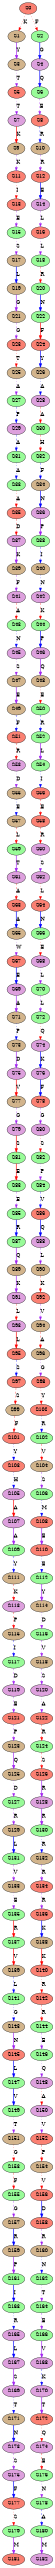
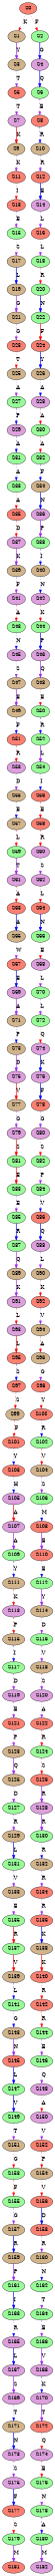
  strict digraph {
    node [fillcolor=palegreen style=filled]
    edge [color=purple style=dashed]
    S0 [fillcolor=salmon]
    S1 [fillcolor=tan]
    S2
    S3 [fillcolor=tan]
    S4 [fillcolor=plum]
    S5 [fillcolor=salmon]
    S6
    S7 [fillcolor=plum]
    S8 [fillcolor=salmon]
    S9 [fillcolor=tan]
    S10 [fillcolor=tan]
    S11 [fillcolor=salmon]
    S12 [fillcolor=salmon]
    S13 [fillcolor=salmon]
    S14 [fillcolor=plum]
    S15
    S16 [fillcolor=salmon]
    S17 [fillcolor=tan]
    S18
    S19 [fillcolor=tan]
    S20
    S21 [fillcolor=tan]
    S22
    S23 [fillcolor=salmon]
    S24 [fillcolor=salmon]
    S25 [fillcolor=tan]
    S26 [fillcolor=tan]
    S27
    S28 [fillcolor=plum]
    S29 [fillcolor=plum]
    S30
    S31
    S32
    S33
    S34 [fillcolor=tan]
    S35 [fillcolor=salmon]
    S36 [fillcolor=plum]
    S37 [fillcolor=plum]
    S38
    S39 [fillcolor=tan]
    S40 [fillcolor=tan]
    S41 [fillcolor=plum]
    S42 [fillcolor=plum]
    S43
    S44
    S45 [fillcolor=plum]
    S46 [fillcolor=plum]
    S47 [fillcolor=tan]
    S48 [fillcolor=tan]
    S49 [fillcolor=tan]
    S50
    S51 [fillcolor=salmon]
    S52
    S53 [fillcolor=plum]
    S54
    S55 [fillcolor=tan]
    S56 [fillcolor=salmon]
    S57 [fillcolor=tan]
    S58 [fillcolor=salmon]
    S59
    S60 [fillcolor=plum]
    S61 [fillcolor=plum]
    S62 [fillcolor=plum]
    S63 [fillcolor=salmon]
    S64 [fillcolor=salmon]
    S65 [fillcolor=tan]
    S66
    S67 [fillcolor=salmon]
    S68 [fillcolor=plum]
    S69 [fillcolor=plum]
    S70
    S71 [fillcolor=tan]
    S72
    S73 [fillcolor=tan]
    S74 [fillcolor=plum]
    S75 [fillcolor=plum]
    S76 [fillcolor=plum]
    S77 [fillcolor=tan]
    S78 [fillcolor=salmon]
    S79 [fillcolor=plum]
    S80 [fillcolor=plum]
    S81
    S82
    S83
    S84
    S85
    S86 [fillcolor=salmon]
    S87
    S88 [fillcolor=plum]
    S89 [fillcolor=tan]
    S90 [fillcolor=tan]
    S91 [fillcolor=plum]
    S92 [fillcolor=salmon]
    S93 [fillcolor=plum]
    S94 [fillcolor=tan]
    S95 [fillcolor=salmon]
    S96 [fillcolor=tan]
    S97 [fillcolor=salmon]
    S98 [fillcolor=salmon]
    S99 [fillcolor=tan]
    S100 [fillcolor=salmon]
    S101 [fillcolor=salmon]
    S102
    S103 [fillcolor=salmon]
    S104 [fillcolor=tan]
    S105 [fillcolor=plum]
    S106
    S107 [fillcolor=plum]
    S108 [fillcolor=salmon]
    S109
    S110 [fillcolor=salmon]
    S111 [fillcolor=tan]
    S112
    S113 [fillcolor=plum]
    S114 [fillcolor=tan]
    S115 [fillcolor=tan]
    S116
    S117
    S118 [fillcolor=tan]
    S119 [fillcolor=plum]
    S120 [fillcolor=plum]
    S121 [fillcolor=salmon]
    S122 [fillcolor=salmon]
    S123 [fillcolor=tan]
    S124
    S125 [fillcolor=tan]
    S126 [fillcolor=salmon]
    S127
    S128 [fillcolor=plum]
    S129 [fillcolor=tan]
    S130
    S131
    S132 [fillcolor=tan]
    S133 [fillcolor=tan]
    S134 [fillcolor=salmon]
    S135
    S136 [fillcolor=salmon]
    S137
    S138 [fillcolor=tan]
    S139 [fillcolor=tan]
    S140 [fillcolor=salmon]
    S141
    S142 [fillcolor=salmon]
    S143 [fillcolor=tan]
    S144
    S145 [fillcolor=salmon]
    S146
    S147
    S148 [fillcolor=plum]
    S149
    S150 [fillcolor=plum]
    S151 [fillcolor=tan]
    S152 [fillcolor=salmon]
    S153
    S154 [fillcolor=tan]
    S155
    S156 [fillcolor=salmon]
    S157 [fillcolor=tan]
    S158 [fillcolor=salmon]
    S159 [fillcolor=tan]
    S160 [fillcolor=tan]
    S161
    S162
    S163
    S164
    S165 [fillcolor=plum]
    S166
    S167 [fillcolor=plum]
    S168 [fillcolor=plum]
    S169 [fillcolor=plum]
    S170 [fillcolor=plum]
    S171 [fillcolor=tan]
    S172 [fillcolor=salmon]
    S173 [fillcolor=plum]
    S174 [fillcolor=plum]
    S175 [fillcolor=plum]
    S176
    S177 [fillcolor=salmon]
    S178
    S179
    S180
    S181 [fillcolor=salmon]
    S182 [fillcolor=plum]
    S0 -> S1 [color=red label=K style=dotted]
    S0 -> S2 [color=red label=F style=dotted]
    S1 -> S3 [label=Y style=bold]
    S2 -> S4 [color=blue label=G style=bold]
    S3 -> S5 [label=T style=dotted]
    S4 -> S6 [color=blue label=Q style=bold]
    S5 -> S7 [label=T style=dotted]
    S6 -> S8 [label=E]
    S7 -> S9 [color=red label=K style=bold]
    S8 -> S10 [color=blue label=R]
    S9 -> S11 [label=K]
    S10 -> S12 [label=R]
    S11 -> S13 [color=red label=I style=dotted]
    S12 -> S14 [color=blue label=E style=bold]
    S13 -> S15 [label=E]
    S14 -> S16 [label=L]
    S15 -> S17 [label=S style=dotted]
    S16 -> S18 [label=L style=dotted]
    S17 -> S19 [color=blue label=L style=bold]
    S18 -> S20 [color=red label=R]
    S19 -> S21 [label=G style=bold]
    S20 -> S22 [color=blue label=N style=bold]
    S21 -> S23 [label=G]
    S22 -> S24 [color=red label=F style=bold]
    S23 -> S25 [color=red label=T style=dotted]
    S24 -> S26 [color=blue label=Y style=bold]
    S25 -> S27 [label=A style=dotted]
    S26 -> S28 [color=blue label=A style=dotted]
    S27 -> S29 [color=blue label=P]
    S28 -> S30 [color=red label=A]
    S29 -> S31 [color=blue label=A]
-   S30 -> S32 [color=red label=H]
+   S30 -> S32 [color=red label=A]
    S31 -> S33 [color=blue label=A style=dotted]
    S32 -> S34 [color=blue label=F]
    S33 -> S35 [color=red label=A style=dotted]
    S34 -> S36 [color=blue label=N style=bold]
    S35 -> S37 [color=red label=D]
    S36 -> S38 [label=P style=bold]
    S37 -> S39 [label=K style=bold]
    S38 -> S40 [color=blue label=I]
    S39 -> S41 [label=F]
    S40 -> S42 [color=blue label=N style=dotted]
    S41 -> S43 [color=red label=A]
    S42 -> S44 [color=red label=K]
    S43 -> S45 [color=blue label=N style=dotted]
    S44 -> S46 [color=blue label=P style=bold]
    S45 -> S47 [label=S style=dotted]
    S46 -> S48 [label=Q style=bold]
    S47 -> S49 [label=E style=bold]
    S48 -> S50 [color=red label=E style=dotted]
    S49 -> S51 [color=blue label=F]
    S50 -> S52 [color=blue label=R]
    S51 -> S53 [color=red label=R]
    S52 -> S54 [label=L style=bold]
    S53 -> S55 [label=D style=dotted]
    S54 -> S56 [color=blue label=I style=dotted]
    S55 -> S57 [color=blue label=E style=dotted]
    S56 -> S58 [color=red label=E]
    S57 -> S59 [color=red label=L]
    S58 -> S60 [color=red label=R]
    S59 -> S61 [label=T style=bold]
    S60 -> S62 [label=S style=dotted]
    S61 -> S63 [color=red label=A]
    S62 -> S64 [color=red label=L style=dotted]
    S63 -> S65 [color=blue label=A style=bold]
    S64 -> S66 [color=blue label=N style=bold]
    S65 -> S67 [label=W style=dotted]
    S66 -> S68 [color=red label=E style=dotted]
    S67 -> S69 [color=blue label=E style=bold]
    S68 -> S70 [label=L style=dotted]
    S69 -> S71 [label=A style=bold]
    S70 -> S72 [label=L]
    S71 -> S73 [color=blue label=P style=dotted]
    S72 -> S74 [color=red label=Q style=dotted]
    S73 -> S75 [label=D style=bold]
    S74 -> S76 [color=blue label=K style=bold]
    S75 -> S77 [color=red label=V style=bold]
    S76 -> S78 [color=blue label=F style=bold]
    S77 -> S79 [label=G]
    S78 -> S80 [label=G]
    S79 -> S81 [color=red label=S style=bold]
    S80 -> S82 [color=red label=S style=dotted]
    S81 -> S83 [color=red label=E style=bold]
    S82 -> S84 [label=P style=dotted]
    S83 -> S85 [label=E]
    S84 -> S86 [color=blue label=V]
    S85 -> S87 [color=blue label=R style=bold]
    S86 -> S88 [color=blue label=Q style=bold]
    S87 -> S89 [label=Q style=bold]
    S88 -> S90 [label=L]
    S89 -> S91 [label=K style=bold]
    S90 -> S92 [color=red label=K]
    S91 -> S93 [color=red label=L]
    S92 -> S94 [label=V]
    S93 -> S95 [color=red label=L style=bold]
    S94 -> S96 [color=red label=A]
    S95 -> S97 [color=blue label=S]
    S96 -> S98 [label=G style=dotted]
    S97 -> S99 [color=red label=S]
    S98 -> S100 [color=red label=Y style=dotted]
    S99 -> S101 [color=red label=F]
    S100 -> S102 [color=blue label=R style=dotted]
    S101 -> S103 [color=blue label=Y style=dotted]
    S102 -> S104 [color=red label=V]
    S103 -> S105 [color=blue label=H style=dotted]
    S104 -> S106 [label=S]
    S105 -> S107 [color=red label=A style=bold]
    S106 -> S108 [color=blue label=M style=dotted]
    S107 -> S109 [label=A style=bold]
    S108 -> S110 [label=E style=bold]
    S109 -> S111 [color=blue label=Y]
    S110 -> S112 [color=blue label=E style=dotted]
    S111 -> S113 [color=red label=K]
    S112 -> S114 [label=Y style=bold]
    S113 -> S115 [color=red label=P]
    S114 -> S116 [label=D style=dotted]
    S115 -> S117 [color=blue label=I]
    S116 -> S118 [label=V]
    S117 -> S119 [label=D]
    S118 -> S120 [label=S]
    S119 -> S121 [label=E]
    S120 -> S122 [label=A style=dotted]
    S121 -> S123 [label=P]
    S122 -> S124 [color=red label=R]
    S123 -> S125 [label=Q style=bold]
    S124 -> S126 [color=red label=S]
    S125 -> S127 [label=D style=dotted]
    S126 -> S128 [label=R style=bold]
    S127 -> S129 [label=R]
    S128 -> S130 [label=R style=bold]
    S129 -> S131 [color=blue label=L style=bold]
    S130 -> S132 [color=blue label=R style=dotted]
    S131 -> S133 [label=V]
    S132 -> S134 [label=R]
    S133 -> S135 [label=E style=dotted]
    S134 -> S136 [label=R]
    S135 -> S137 [color=red label=R style=bold]
    S136 -> S138 [color=blue label=K style=bold]
    S137 -> S139 [color=red label=V style=bold]
    S138 -> S140 [color=red label=K style=bold]
    S139 -> S141 [color=blue label=L]
    S140 -> S142 [color=red label=R style=dotted]
    S141 -> S143 [color=blue label=G style=dotted]
    S142 -> S144 [color=red label=R]
    S143 -> S145 [label=N style=bold]
    S144 -> S146 [label=E]
    S145 -> S147 [color=blue label=L style=bold]
    S146 -> S148 [label=Q style=dotted]
    S147 -> S149 [color=blue label=V style=bold]
    S148 -> S150 [color=red label=A style=dotted]
    S149 -> S151 [label=T style=dotted]
    S150 -> S152 [label=V style=dotted]
    S151 -> S153 [color=red label=G style=dotted]
    S152 -> S154 [color=red label=P]
    S153 -> S155 [color=red label=F]
    S154 -> S156 [color=red label=V style=dotted]
    S155 -> S157 [label=G]
    S156 -> S158 [color=blue label=D style=bold]
    S157 -> S159 [color=blue label=R style=bold]
    S158 -> S160 [label=R]
    S159 -> S161 [label=P style=bold]
    S160 -> S162 [color=blue label=N style=dotted]
    S161 -> S163 [color=blue label=I style=bold]
    S162 -> S164 [label=T style=dotted]
    S163 -> S165 [color=blue label=R style=dotted]
    S164 -> S166 [label=E]
    S165 -> S167 [color=blue label=L style=bold]
    S166 -> S168 [label=V style=bold]
    S167 -> S169 [label=S style=bold]
    S168 -> S170 [color=blue label=K]
    S169 -> S171 [color=blue label=T style=dotted]
    S170 -> S172 [label=T style=bold]
    S171 -> S173 [color=blue label=N style=bold]
    S172 -> S174 [color=red label=Q style=dotted]
    S173 -> S175 [label=S]
    S174 -> S176 [color=red label=E]
    S175 -> S177 [color=blue label=F style=bold]
    S176 -> S178 [label=N style=dotted]
    S177 -> S179 [color=red label=S style=dotted]
    S178 -> S180 [color=blue label=A]
    S179 -> S181 [label=M style=bold]
    S180 -> S182 [label=M style=bold]
  }
